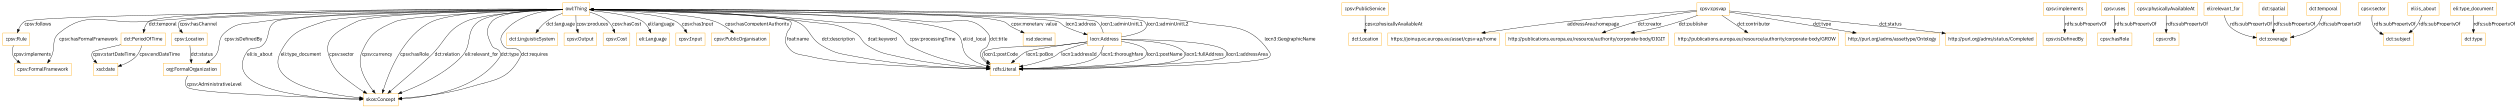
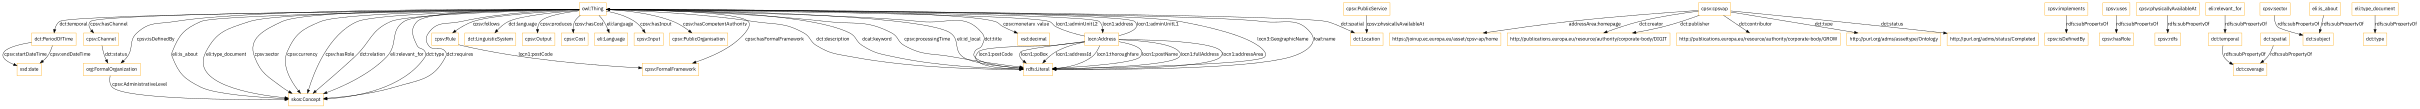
  digraph {
    fontname="IBM Plex Sans"
    rankdir=TB
    node [color=orange fontname="IBM Plex Sans" shape=rectangle]
    edge [fontname="IBM Plex Sans"]
    "cpsv:Rule"
    "cpsv:FormalFramework"
    "dct:PeriodOfTime"
    "xsd:date"
-   "cpsv:Channel" [label="cpsv:Location"]
+   "cpsv:Channel"
    "org:FormalOrganization"
    "skos:Concept"
    "cpsv:PublicService"
    "dct:Location"
    "cpsv:cpsvap"
    "https://joinup.ec.europa.eu/asset/cpsv-ap/home"
    "http://publications.europa.eu/resource/authority/corporate-body/DIGIT"
    "http://publications.europa.eu/resource/authority/corporate-body/GROW"
    "http://purl.org/adms/assettype/Ontology"
    "http://purl.org/adms/status/Completed"
    "cpsv:implements"
    "cpsv:isDefinedBy"
    "cpsv:uses"
    "cpsv:hasRole"
    n20 [label="cpsv:rdfs"]
    "cpsv:physicallyAvailableAt"
    "eli:relevant_for"
    "dct:coverage"
    "cpsv:sector"
    "dct:subject"
    "dct:spatial"
    "eli:is_about"
    "dct:temporal"
    "eli:type_document"
    "dct:type"
    "owl:Thing"
    "dct:LinguisticSystem"
    "cpsv:Output"
    "cpsv:Cost"
    "eli:Language"
    "cpsv:Input"
    "cpsv:PublicOrganisation"
    "rdfs:Literal"
    "locn:Address"
    "xsd:decimal"
-   "cpsv:Rule" -> "cpsv:FormalFramework" [label="cpsv:implements"]
+   "cpsv:Rule" -> "cpsv:FormalFramework" [label="locn1:postCode"]
    "dct:PeriodOfTime" -> "xsd:date" [label="cpsv:startDateTime"]
    "dct:PeriodOfTime" -> "xsd:date" [label="cpsv:endDateTime"]
    "cpsv:Channel" -> "org:FormalOrganization" [label="dct:status"]
    "org:FormalOrganization" -> "skos:Concept" [label="cpsv:AdministrativeLevel"]
    "cpsv:PublicService" -> "dct:Location" [label="cpsv:physicallyAvailableAt"]
    "cpsv:cpsvap" -> "https://joinup.ec.europa.eu/asset/cpsv-ap/home" [label="addressArea:homepage"]
    "cpsv:cpsvap" -> "http://publications.europa.eu/resource/authority/corporate-body/DIGIT" [label="dct:creator"]
    "cpsv:cpsvap" -> "http://publications.europa.eu/resource/authority/corporate-body/DIGIT" [label="dct:publisher"]
    "cpsv:cpsvap" -> "http://publications.europa.eu/resource/authority/corporate-body/GROW" [label="dct:contributor"]
    "cpsv:cpsvap" -> "http://purl.org/adms/assettype/Ontology" [label="dct:type"]
    "cpsv:cpsvap" -> "http://purl.org/adms/status/Completed" [label="dct:status"]
    "cpsv:implements" -> "cpsv:isDefinedBy" [label="rdfs:subPropertyOf"]
    "cpsv:uses" -> "cpsv:hasRole" [label="rdfs:subPropertyOf"]
    "cpsv:physicallyAvailableAt" -> n20 [label="rdfs:subPropertyOf"]
-   "eli:relevant_for" -> "dct:coverage" [label="rdfs:subPropertyOf"]
+   "eli:relevant_for" -> "dct:temporal" [label="rdfs:subPropertyOf"]
    "cpsv:sector" -> "dct:subject" [label="rdfs:subPropertyOf"]
    "dct:spatial" -> "dct:coverage" [label="rdfs:subPropertyOf"]
    "eli:is_about" -> "dct:subject" [label="rdfs:subPropertyOf"]
    "dct:temporal" -> "dct:coverage" [label="rdfs:subPropertyOf"]
    "eli:type_document" -> "dct:type" [label="rdfs:subPropertyOf"]
    "owl:Thing" -> "cpsv:Rule" [label="cpsv:follows"]
    "owl:Thing" -> "cpsv:FormalFramework" [label="cpsv:hasFormalFramework"]
    "owl:Thing" -> "dct:PeriodOfTime" [label="dct:temporal"]
    "owl:Thing" -> "cpsv:Channel" [label="cpsv:hasChannel"]
    "owl:Thing" -> "org:FormalOrganization" [label="cpsv:isDefinedBy"]
    "owl:Thing" -> "skos:Concept" [label="eli:is_about"]
    "owl:Thing" -> "skos:Concept" [label="eli:type_document"]
    "owl:Thing" -> "skos:Concept" [label="cpsv:sector"]
    "owl:Thing" -> "skos:Concept" [label="cpsv:currency"]
    "owl:Thing" -> "skos:Concept" [label="cpsv:hasRole"]
    "owl:Thing" -> "skos:Concept" [label="dct:relation"]
    "owl:Thing" -> "skos:Concept" [label="eli:relevant_for"]
    "owl:Thing" -> "skos:Concept" [label="dct:type"]
    "owl:Thing" -> "skos:Concept" [label="dct:requires"]
+   "owl:Thing" -> "dct:Location" [label="dct:spatial"]
    "owl:Thing" -> "dct:LinguisticSystem" [label="dct:language"]
    "owl:Thing" -> "cpsv:Output" [label="cpsv:produces"]
    "owl:Thing" -> "cpsv:Cost" [label="cpsv:hasCost"]
    "owl:Thing" -> "eli:Language" [label="eli:language"]
    "owl:Thing" -> "cpsv:Input" [label="cpsv:hasInput"]
    "owl:Thing" -> "cpsv:PublicOrganisation" [label="cpsv:hasCompetentAuthority"]
    "owl:Thing" -> "rdfs:Literal" [label="foaf:name"]
    "owl:Thing" -> "rdfs:Literal" [label="dct:description"]
    "owl:Thing" -> "rdfs:Literal" [label="dcat:keyword"]
    "owl:Thing" -> "rdfs:Literal" [label="cpsv:processingTime"]
    "owl:Thing" -> "rdfs:Literal" [label="eli:id_local"]
    "owl:Thing" -> "rdfs:Literal" [label="dct:title"]
    "owl:Thing" -> "locn:Address" [label="locn1:address"]
    "owl:Thing" -> "xsd:decimal" [label="cpsv:monetary_value"]
    "rdfs:Literal" -> "owl:Thing" [label="locn3:GeographicName"]
    "locn:Address" -> "owl:Thing" [label="locn1:adminUnitL1"]
    "locn:Address" -> "owl:Thing" [label="locn1:adminUnitL2"]
    "locn:Address" -> "rdfs:Literal" [label="locn1:postCode"]
    "locn:Address" -> "rdfs:Literal" [label="locn1:poBox"]
    "locn:Address" -> "rdfs:Literal" [label="locn1:addressId"]
    "locn:Address" -> "rdfs:Literal" [label="locn1:thoroughfare"]
    "locn:Address" -> "rdfs:Literal" [label="locn1:postName"]
    "locn:Address" -> "rdfs:Literal" [label="locn1:fullAddress"]
    "locn:Address" -> "rdfs:Literal" [label="locn1:addressArea"]
  }
